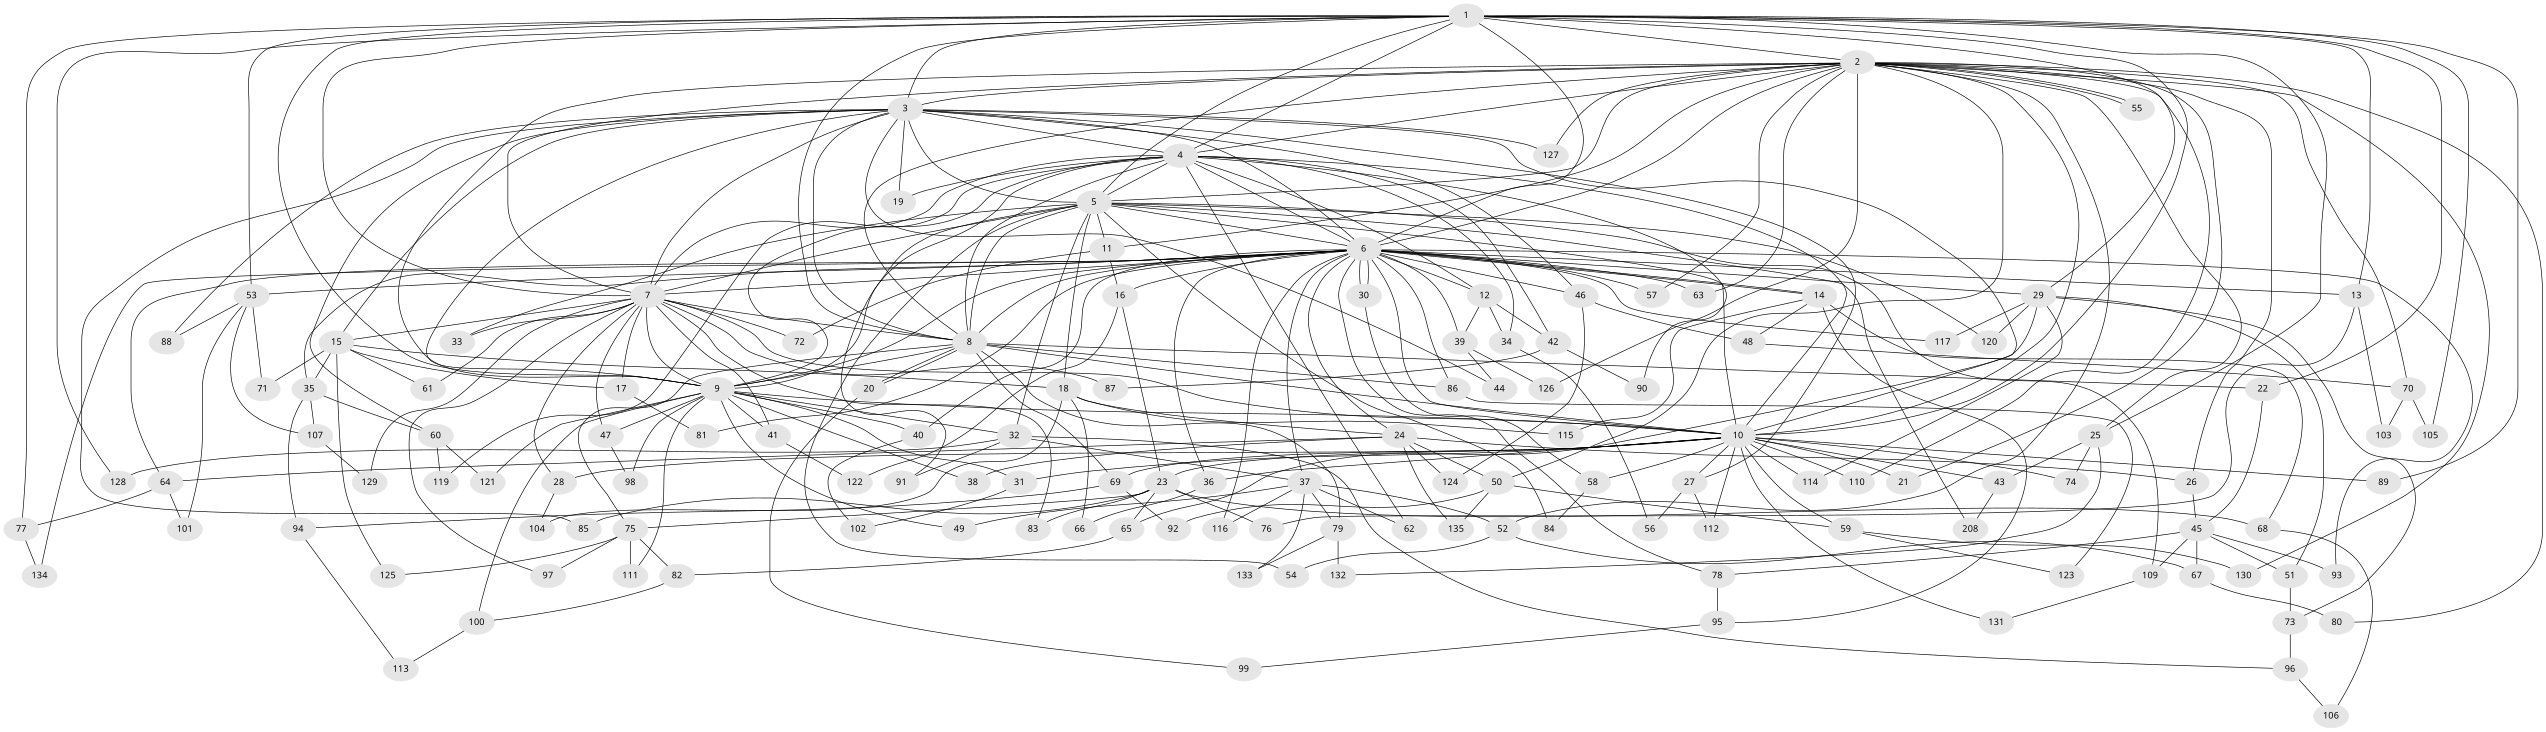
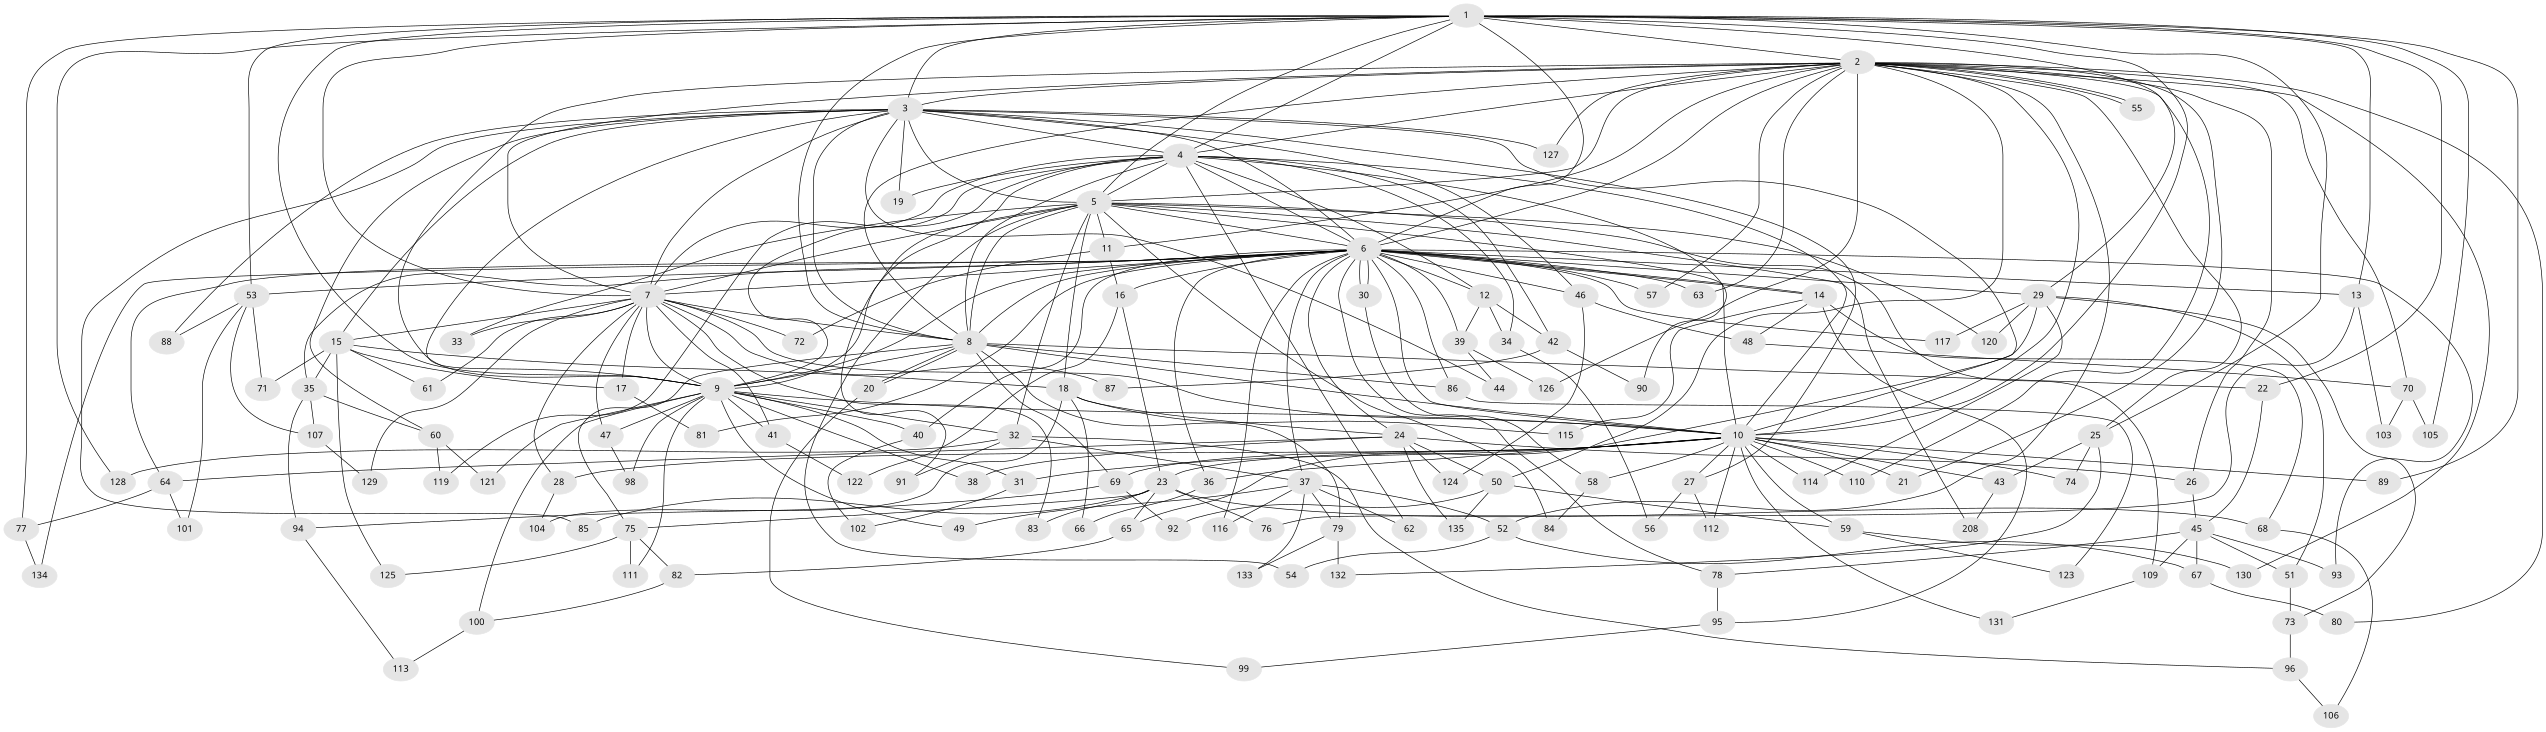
  graph {
    fontname="Noto Sans"
    node [color=gray90 fontname="Noto Sans" style=filled]
    edge [fontname="Noto Sans"]
    1
    2
    3
    4
    5
    6
    7
    8
    9
    10
    13
    22
    25
    29
    53
    77
    89
    105
    128
    11
    21
    26
    50
    52
    55
    57
    63
    70
    80
    110
    126
    127
    130
    15
    19
    27
    44
    46
    60
    85
    88
    12
    34
    42
    62
    90
    91
    119
    18
    32
    33
    54
    84
    n54 [label=208]
    109
    120
    14
    16
    24
    30
    35
    36
    37
    39
    40
    64
    78
    81
    86
    93
    116
    117
    134
    17
    28
    41
    47
    61
    72
    83
    87
-   97
    129
    20
    69
    75
    79
    31
    38
    49
    98
    100
    111
    121
    23
    43
    58
    59
    74
    112
    114
    131
    76
    103
    45
    132
    65
    51
    73
    71
    107
    101
    135
    92
    67
    125
    56
    48
    124
    115
    66
    104
    96
    68
    95
    122
    94
    133
    102
    123
    99
    82
    113
    106
    1 -- 2
    1 -- 3
    1 -- 4
    1 -- 5
    1 -- 6
    1 -- 7
    1 -- 8
    1 -- 9
    1 -- 10
    1 -- 13
    1 -- 22
    1 -- 25
    1 -- 29
    1 -- 53
    1 -- 77
    1 -- 89
    1 -- 105
    1 -- 128
    2 -- 3
    2 -- 4
    2 -- 5
    2 -- 6
    2 -- 7
    2 -- 8
    2 -- 9
    2 -- 10
    2 -- 25
    2 -- 11
    2 -- 21
    2 -- 26
    2 -- 50
    2 -- 52
    2 -- 55
    2 -- 55
    2 -- 57
    2 -- 63
    2 -- 70
    2 -- 80
    2 -- 110
    2 -- 126
    2 -- 127
    2 -- 130
    3 -- 4
    3 -- 5
    3 -- 6
    3 -- 7
    3 -- 8
    3 -- 9
    3 -- 10
    3 -- 127
    3 -- 15
    3 -- 19
    3 -- 27
    3 -- 44
    3 -- 46
    3 -- 60
    3 -- 85
    3 -- 88
    4 -- 5
    4 -- 6
    4 -- 7
    4 -- 8
    4 -- 9
    4 -- 10
    4 -- 19
    4 -- 12
    4 -- 34
    4 -- 42
    4 -- 62
    4 -- 90
    4 -- 91
    4 -- 119
    5 -- 6
    5 -- 7
    5 -- 8
    5 -- 9
    5 -- 10
    5 -- 11
    5 -- 18
    5 -- 32
    5 -- 33
    5 -- 54
    5 -- 84
    5 -- n54
    5 -- 109
    5 -- 120
    6 -- 7
    6 -- 8
    6 -- 9
    6 -- 10
    6 -- 13
    6 -- 29
    6 -- 53
    6 -- 57
    6 -- 63
    6 -- 46
    6 -- 12
    6 -- 14
    6 -- 14
    6 -- 16
    6 -- 24
    6 -- 30
    6 -- 30
    6 -- 35
    6 -- 36
    6 -- 37
    6 -- 39
    6 -- 40
    6 -- 64
    6 -- 78
    6 -- 81
    6 -- 86
    6 -- 93
    6 -- 116
    6 -- 117
    6 -- 134
    7 -- 8
    7 -- 9
    7 -- 10
    7 -- 15
    7 -- 33
    7 -- 17
    7 -- 28
    7 -- 41
    7 -- 47
    7 -- 61
    7 -- 72
    7 -- 83
    7 -- 87
-   7 -- 97
    7 -- 129
    8 -- 9
    8 -- 10
    8 -- 22
    8 -- 86
    8 -- 20
    8 -- 20
    8 -- 69
    8 -- 75
    8 -- 79
    9 -- 10
    9 -- 32
    9 -- 40
    9 -- 41
    9 -- 47
    9 -- 31
    9 -- 38
    9 -- 49
    9 -- 98
    9 -- 100
    9 -- 111
    9 -- 121
    10 -- 89
    10 -- 21
    10 -- 110
    10 -- 27
    10 -- 36
    10 -- 28
    10 -- 69
    10 -- 31
    10 -- 23
    10 -- 43
    10 -- 58
    10 -- 59
    10 -- 74
    10 -- 112
    10 -- 114
    10 -- 131
    13 -- 76
    13 -- 103
    22 -- 45
    25 -- 43
    25 -- 74
    25 -- 132
    29 -- 120
    29 -- 117
    29 -- 114
    29 -- 65
    29 -- 51
    29 -- 73
    53 -- 88
    53 -- 71
    53 -- 107
    53 -- 101
    77 -- 134
    11 -- 16
    11 -- 72
    26 -- 45
    50 -- 59
    50 -- 135
    50 -- 92
    52 -- 54
    52 -- 67
    70 -- 105
    70 -- 103
    15 -- 18
    15 -- 35
    15 -- 17
    15 -- 61
    15 -- 71
    15 -- 125
    27 -- 112
    27 -- 56
    46 -- 48
    46 -- 124
    60 -- 119
    60 -- 121
    12 -- 34
    12 -- 42
    12 -- 39
    34 -- 56
    42 -- 90
    42 -- 87
    18 -- 24
    18 -- 115
    18 -- 66
    18 -- 104
    32 -- 128
    32 -- 91
    32 -- 37
    32 -- 96
    109 -- 131
    14 -- 48
    14 -- 115
    14 -- 68
    14 -- 95
    16 -- 23
    16 -- 122
    24 -- 26
    24 -- 50
    24 -- 64
    24 -- 38
    24 -- 135
    24 -- 124
    30 -- 58
    35 -- 60
    35 -- 107
    35 -- 94
    36 -- 66
    37 -- 52
    37 -- 62
    37 -- 116
    37 -- 79
    37 -- 49
    37 -- 133
    39 -- 126
    39 -- 44
    40 -- 102
    64 -- 77
    64 -- 101
    78 -- 95
    86 -- 123
    17 -- 81
    28 -- 104
    41 -- 122
    47 -- 98
    20 -- 99
    69 -- 92
    69 -- 94
-   75 -- 97
    75 -- 111
    75 -- 125
    75 -- 82
    79 -- 132
    79 -- 133
    31 -- 102
    100 -- 113
    23 -- 85
    23 -- 83
    23 -- 75
    23 -- 76
    23 -- 65
    23 -- 68
    43 -- n54
    58 -- 84
    59 -- 130
    59 -- 123
    45 -- 109
    45 -- 78
    45 -- 93
    45 -- 51
    45 -- 67
    65 -- 82
    51 -- 73
    73 -- 96
    107 -- 129
    67 -- 80
    48 -- 70
    96 -- 106
    68 -- 106
    95 -- 99
    94 -- 113
    82 -- 100
  }
